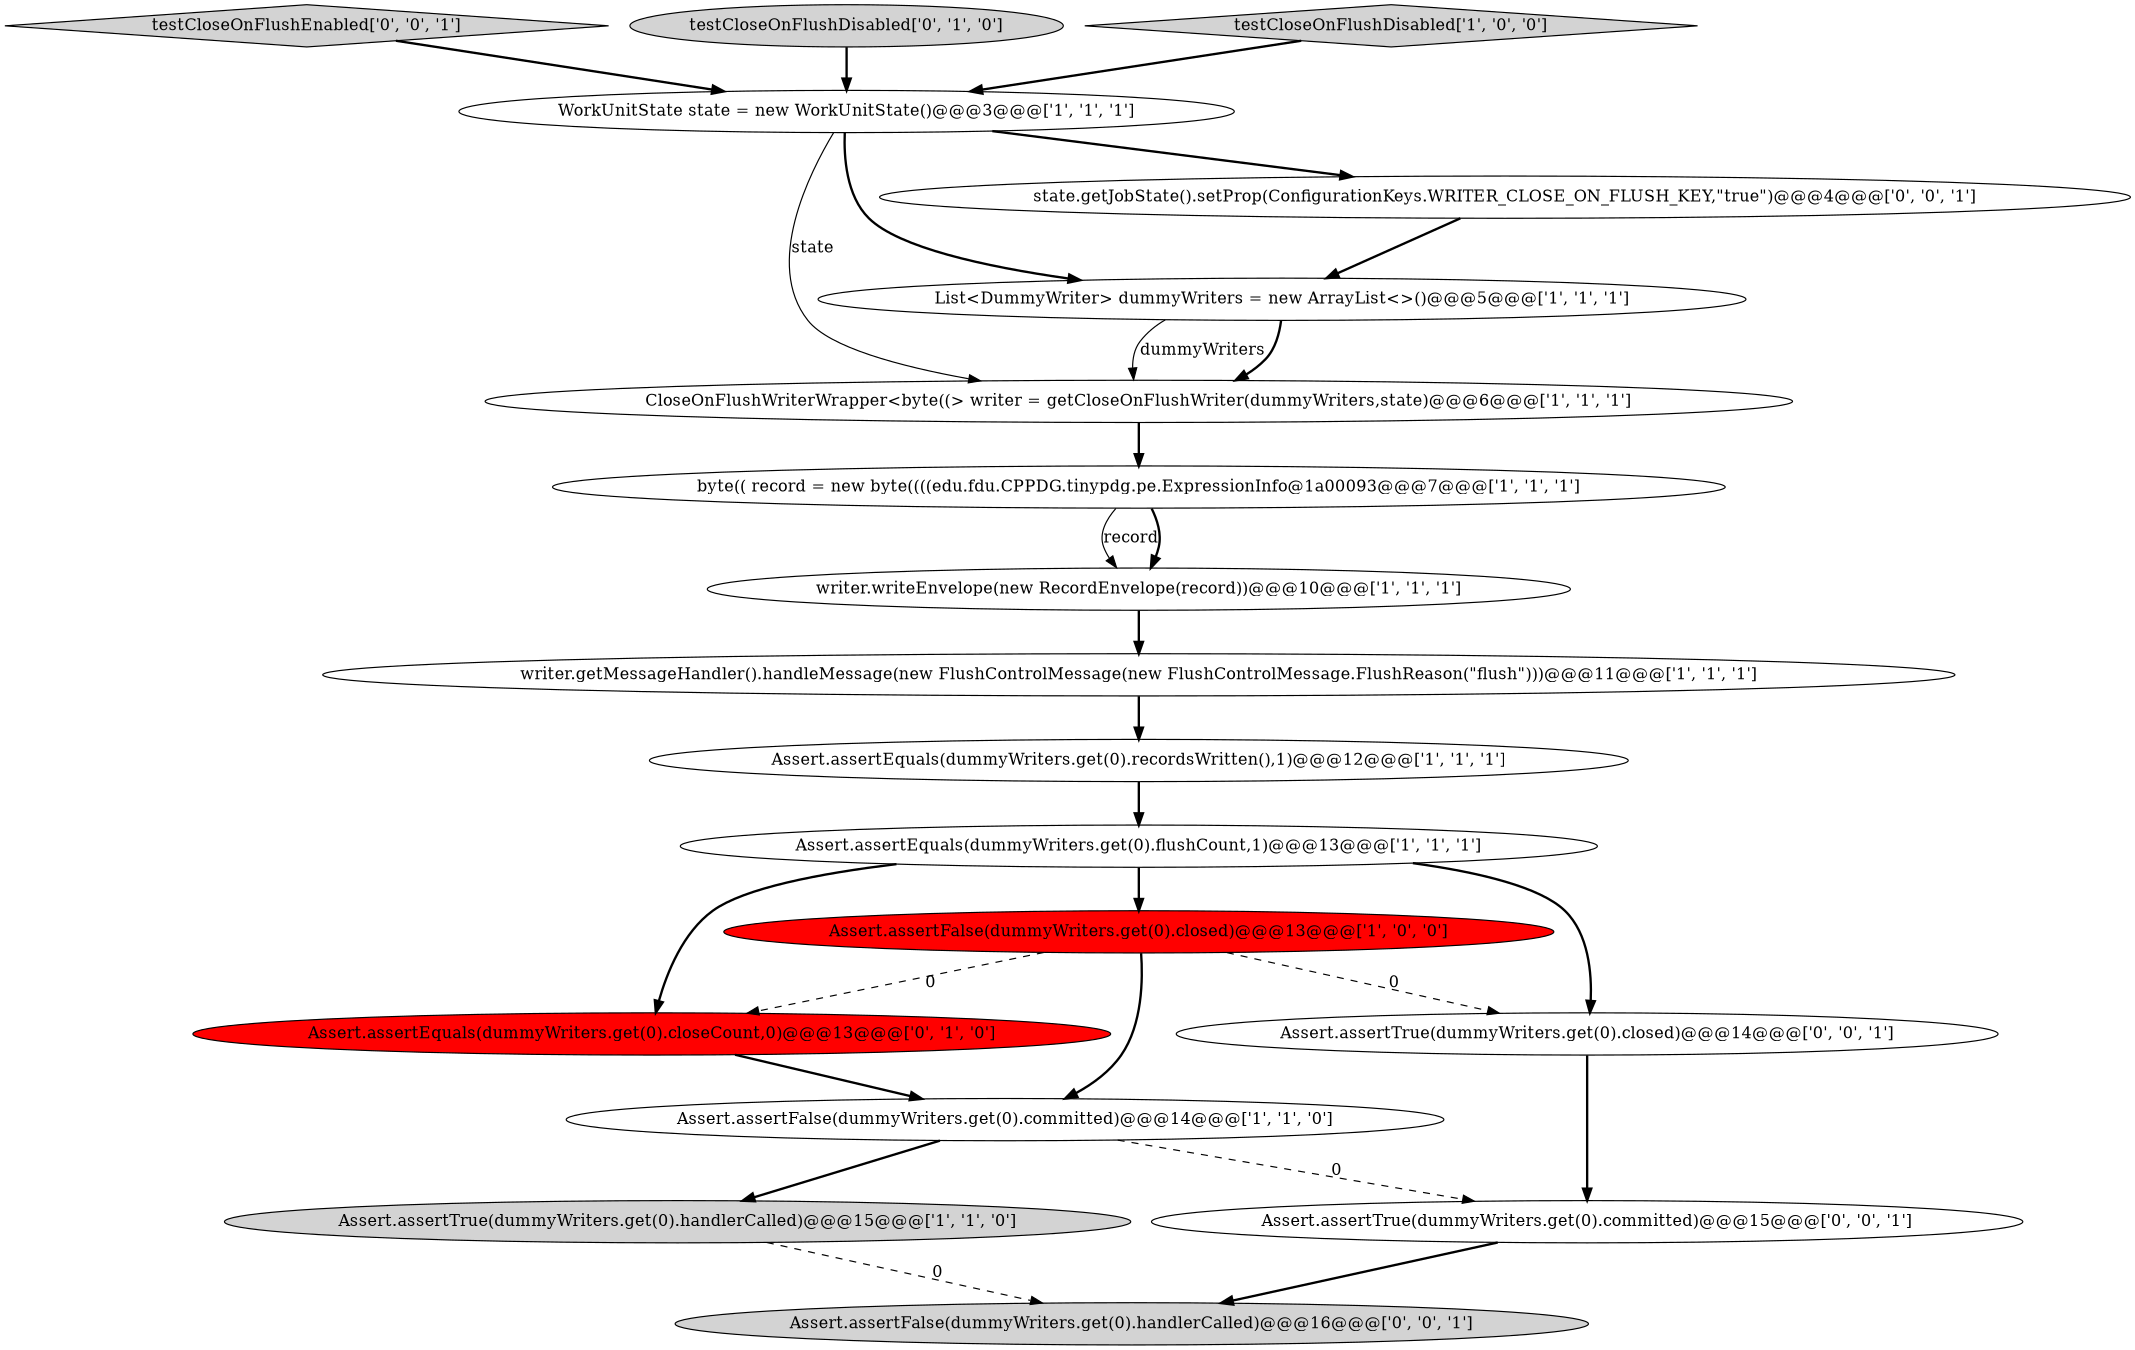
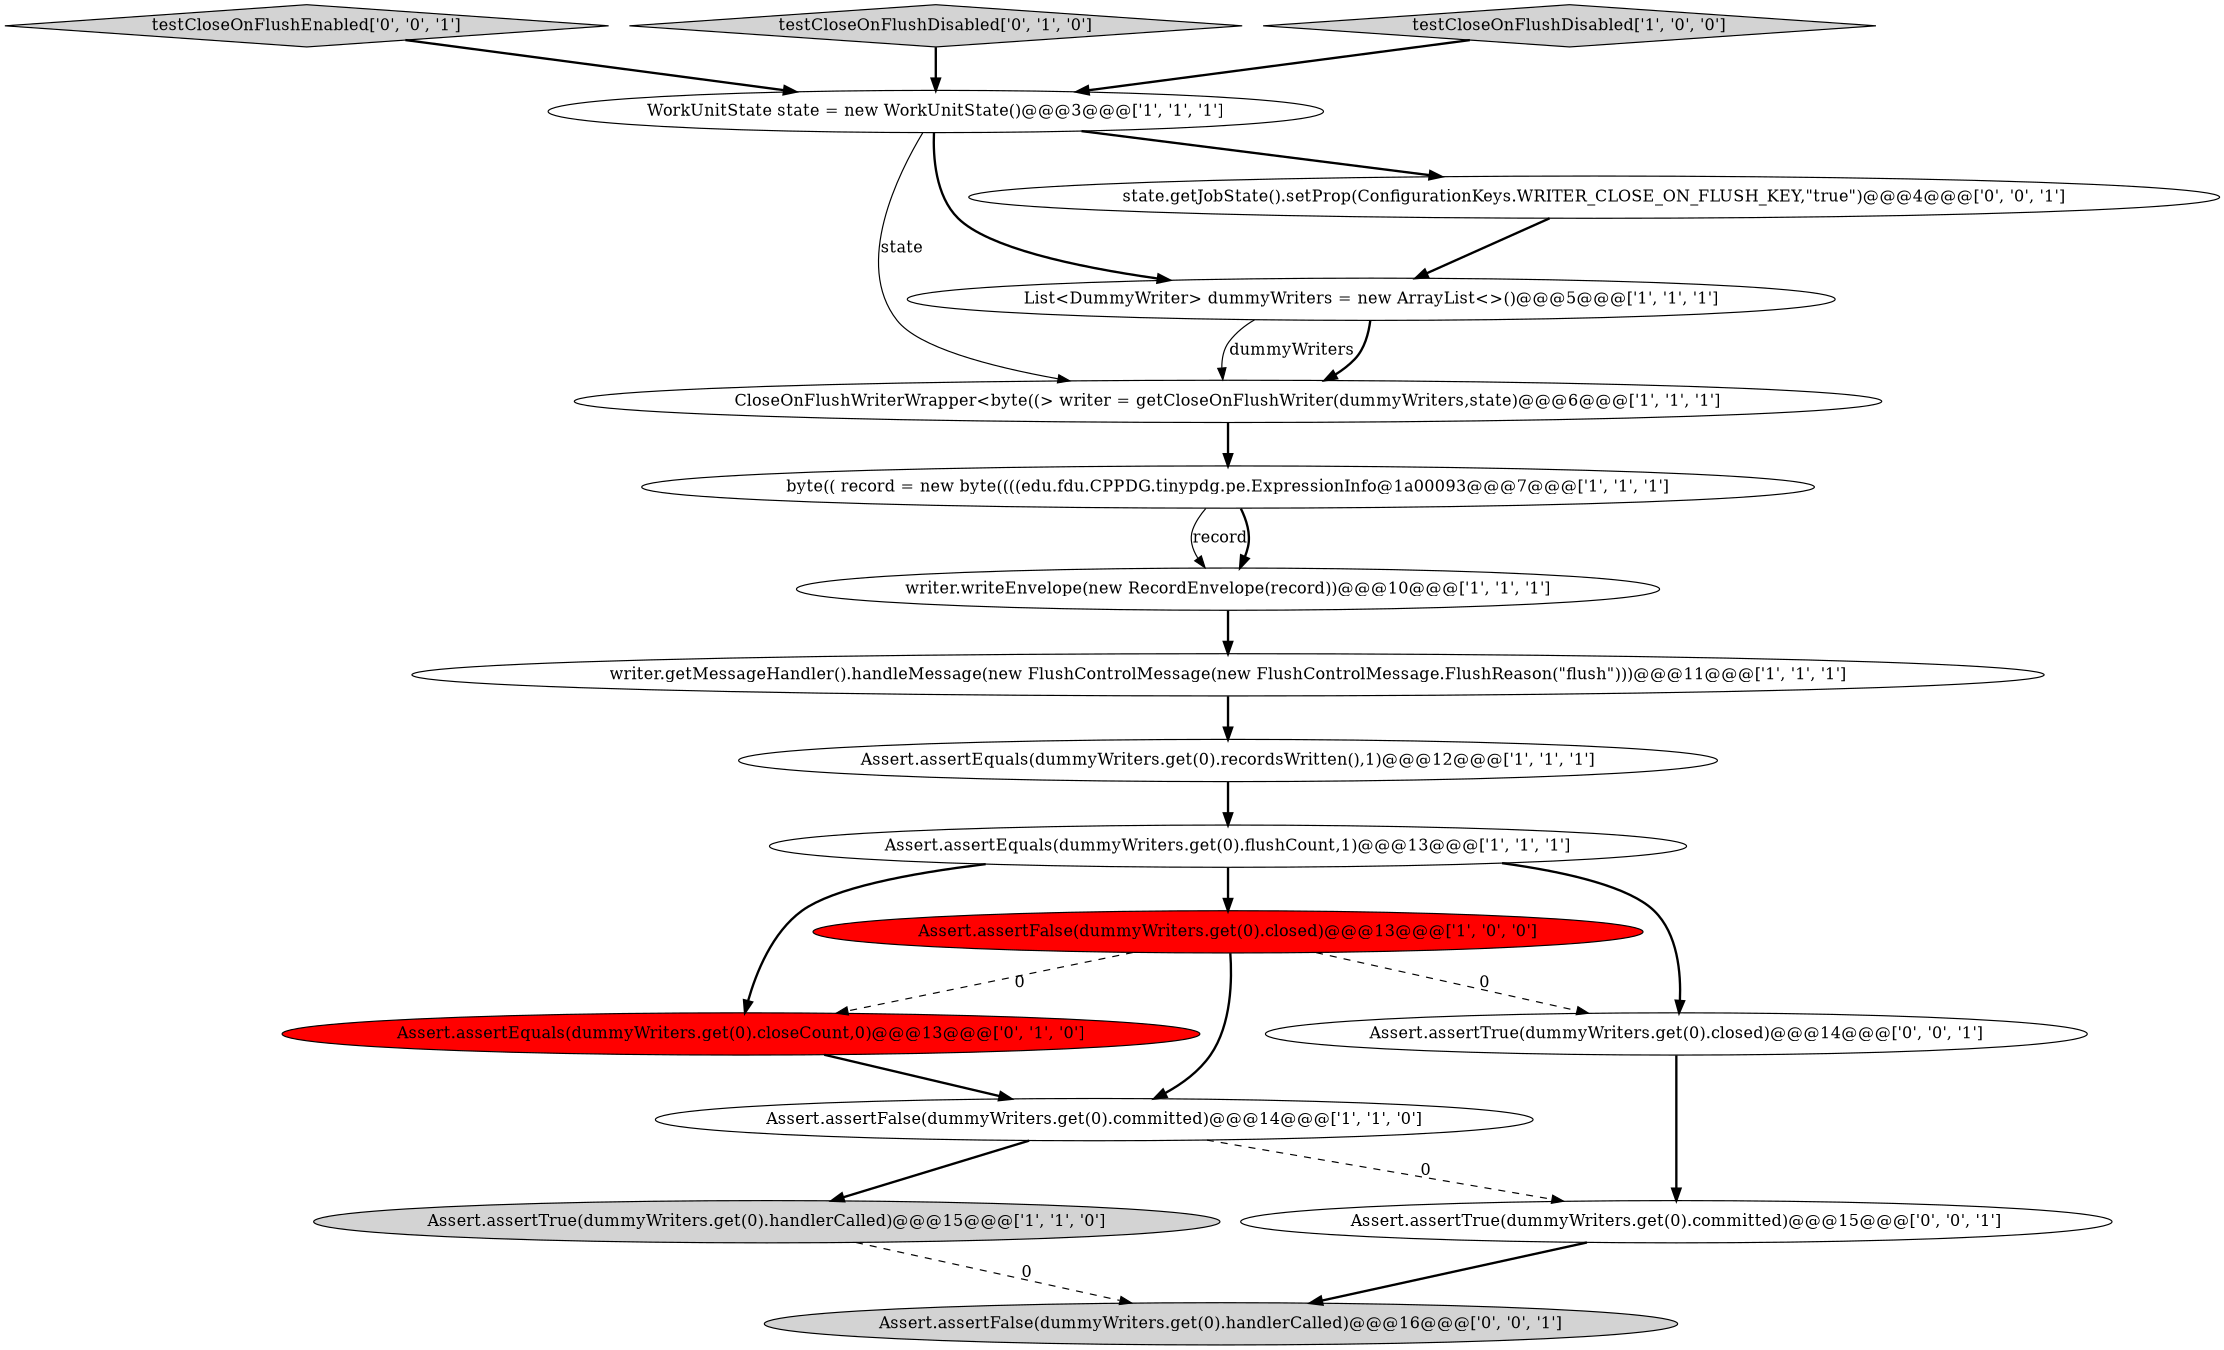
  digraph {
    node [fillcolor=white shape=ellipse style=filled]
    edge [style=bold]
    n1 [label="CloseOnFlushWriterWrapper<byte((> writer = getCloseOnFlushWriter(dummyWriters,state)@@@6@@@['1', '1', '1']"]
    n2 [label="byte(( record = new byte((((edu.fdu.CPPDG.tinypdg.pe.ExpressionInfo@1a00093@@@7@@@['1', '1', '1']"]
    n3 [fillcolor=lightgray label="testCloseOnFlushEnabled['0', '0', '1']" shape=diamond]
    n4 [label="WorkUnitState state = new WorkUnitState()@@@3@@@['1', '1', '1']"]
    n5 [fillcolor=red label="Assert.assertEquals(dummyWriters.get(0).closeCount,0)@@@13@@@['0', '1', '0']"]
    n6 [label="Assert.assertFalse(dummyWriters.get(0).committed)@@@14@@@['1', '1', '0']"]
    n7 [fillcolor=lightgray label="Assert.assertFalse(dummyWriters.get(0).handlerCalled)@@@16@@@['0', '0', '1']"]
-   n8 [fillcolor=lightgray label="testCloseOnFlushDisabled['0', '1', '0']"]
+   n8 [fillcolor=lightgray label="testCloseOnFlushDisabled['0', '1', '0']" shape=diamond]
    n9 [label="state.getJobState().setProp(ConfigurationKeys.WRITER_CLOSE_ON_FLUSH_KEY,\"true\")@@@4@@@['0', '0', '1']"]
    n10 [label="List<DummyWriter> dummyWriters = new ArrayList<>()@@@5@@@['1', '1', '1']"]
    n11 [label="Assert.assertTrue(dummyWriters.get(0).committed)@@@15@@@['0', '0', '1']"]
    n12 [fillcolor=lightgray label="Assert.assertTrue(dummyWriters.get(0).handlerCalled)@@@15@@@['1', '1', '0']"]
    n13 [label="Assert.assertEquals(dummyWriters.get(0).flushCount,1)@@@13@@@['1', '1', '1']"]
    n14 [label="Assert.assertTrue(dummyWriters.get(0).closed)@@@14@@@['0', '0', '1']"]
    n15 [fillcolor=red label="Assert.assertFalse(dummyWriters.get(0).closed)@@@13@@@['1', '0', '0']"]
    n16 [label="writer.writeEnvelope(new RecordEnvelope(record))@@@10@@@['1', '1', '1']"]
    n17 [fillcolor=lightgray label="testCloseOnFlushDisabled['1', '0', '0']" shape=diamond]
    n18 [label="writer.getMessageHandler().handleMessage(new FlushControlMessage(new FlushControlMessage.FlushReason(\"flush\")))@@@11@@@['1', '1', '1']"]
    n19 [label="Assert.assertEquals(dummyWriters.get(0).recordsWritten(),1)@@@12@@@['1', '1', '1']"]
    n1 -> n2
    n2 -> n16 [label=record style=solid]
    n2 -> n16
    n3 -> n4
    n4 -> n1 [label=state style=solid]
    n4 -> n9
    n4 -> n10
    n5 -> n6
    n6 -> n11 [label=0 style=dashed]
    n6 -> n12
    n8 -> n4
    n9 -> n10
    n10 -> n1 [label=dummyWriters style=solid]
    n10 -> n1
    n11 -> n7
    n12 -> n7 [label=0 style=dashed]
    n13 -> n5
    n13 -> n14
    n13 -> n15
    n14 -> n11
    n15 -> n5 [label=0 style=dashed]
    n15 -> n6
    n15 -> n14 [label=0 style=dashed]
    n16 -> n18
    n17 -> n4
    n18 -> n19
    n19 -> n13
  }
